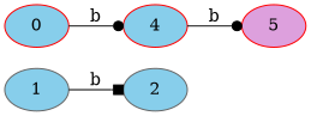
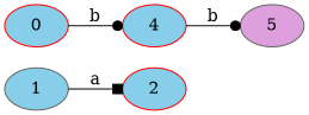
  strict digraph {
    rankdir=LR
    node [color=red fillcolor=skyblue style=filled]
    edge [arrowhead=dot]
    1 [color=gray40]
-   2 [color=gray40]
-   5 [fillcolor=plum]
+   2
+   5 [color=gray40 fillcolor=plum]
    4
    0
-   1 -> 2 [arrowhead=box label=b]
+   1 -> 2 [arrowhead=box label=a]
    4 -> 5 [label=b]
    0 -> 4 [label=b]
  }
